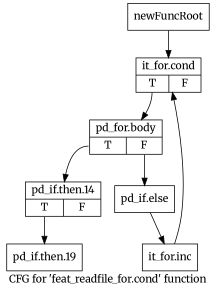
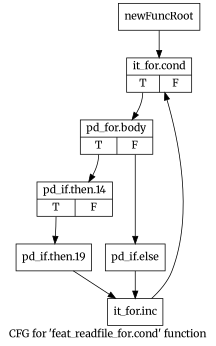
  digraph {
    fontname=Merriweather
    label="CFG for 'feat_readfile_for.cond' function"
    node [fontname=Merriweather shape=record]
    edge [fontname=Merriweather]
    n1 [label="{newFuncRoot}"]
    n2 [label="{it_for.cond|{<s0>T|<s1>F}}"]
    n3 [label="{pd_for.body|{<s0>T|<s1>F}}"]
    n4 [label="{pd_if.then.14|{<s0>T|<s1>F}}"]
    n5 [label="{pd_if.else}"]
    n6 [label="{pd_if.then.19}"]
    n7 [label="{it_for.inc}"]
    n1 -> n2
    n2 -> n3 [tailport=s0]
    n3 -> n4 [tailport=s0]
    n3 -> n5 [tailport=s1]
    n4 -> n6 [tailport=s0]
    n5 -> n7
+   n6 -> n7
    n7 -> n2
  }
